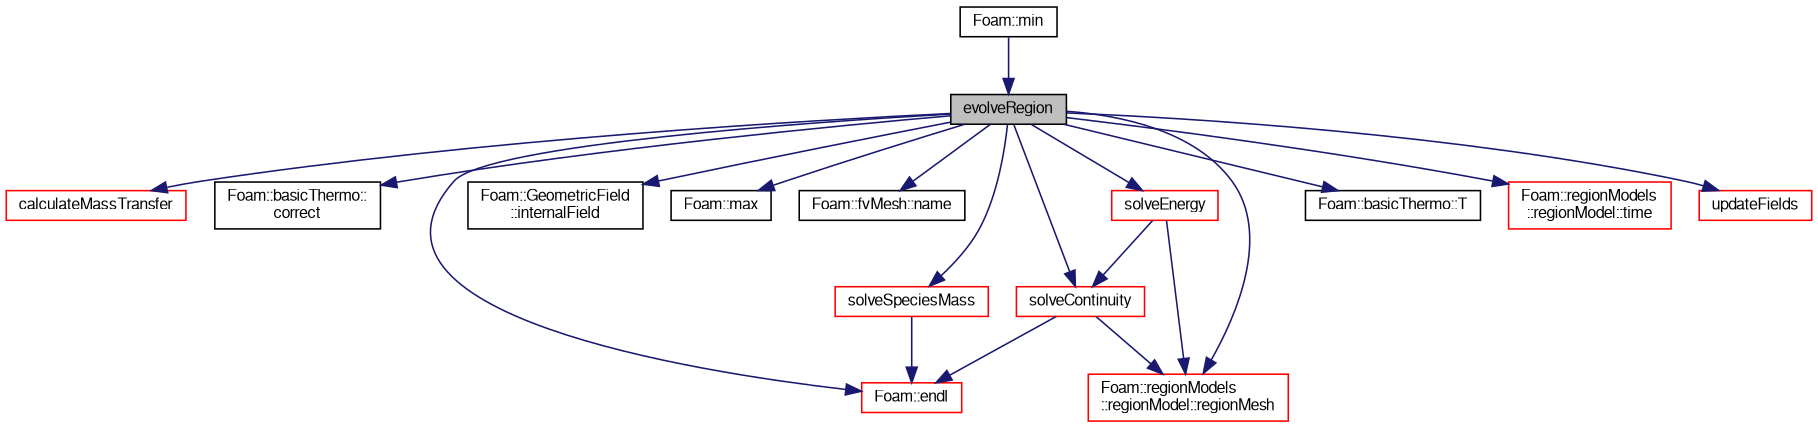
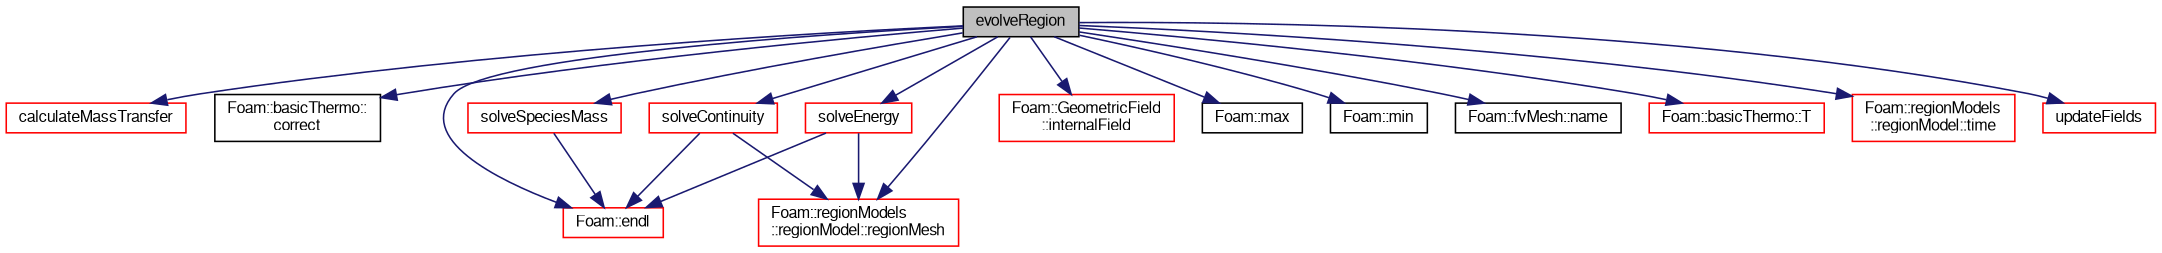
  digraph {
    rankdir=TB
    node [color=red fontname=FreeSans fontsize=10 shape=record]
    edge [color=midnightblue fontname=FreeSans fontsize=10 labelfontname=FreeSans labelfontsize=10 style=solid]
    n1 [color=black fillcolor=grey75 fontcolor=black height=0.2 label=evolveRegion style=filled width=0.4]
    n2 [height=0.2 label=calculateMassTransfer width=0.4]
    n3 [color=black height=0.2 label="Foam::basicThermo::\lcorrect" width=0.4]
    n4 [height=0.2 label="Foam::endl" width=0.4]
-   n5 [color=black height=0.2 label="Foam::GeometricField\l::internalField" width=0.4]
+   n5 [height=0.2 label="Foam::GeometricField\l::internalField" width=0.4]
    n6 [color=black height=0.2 label="Foam::max" width=0.4]
    n7 [color=black height=0.2 label="Foam::min" width=0.4]
    n8 [color=black height=0.2 label="Foam::fvMesh::name" width=0.4]
    n9 [height=0.2 label="Foam::regionModels\l::regionModel::regionMesh" width=0.4]
    n10 [height=0.2 label=solveContinuity width=0.4]
    n11 [height=0.2 label=solveEnergy width=0.4]
    n12 [height=0.2 label=solveSpeciesMass width=0.4]
-   n13 [color=black height=0.2 label="Foam::basicThermo::T" width=0.4]
+   n13 [height=0.2 label="Foam::basicThermo::T" width=0.4]
    n14 [height=0.2 label="Foam::regionModels\l::regionModel::time" width=0.4]
    n15 [height=0.2 label=updateFields width=0.4]
    n1 -> n2
    n1 -> n3
    n1 -> n4
    n1 -> n5
    n1 -> n6
-   n7 -> n1
+   n1 -> n7
    n1 -> n8
    n1 -> n9
    n1 -> n10
    n1 -> n11
    n1 -> n12
    n1 -> n13
    n1 -> n14
    n1 -> n15
    n10 -> n4
    n10 -> n9
-   n11 -> n10
+   n11 -> n4
    n11 -> n9
    n12 -> n4
  }
